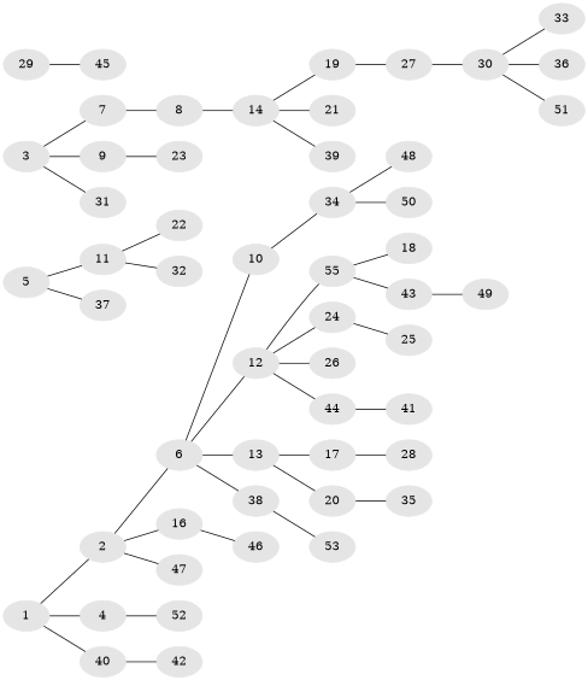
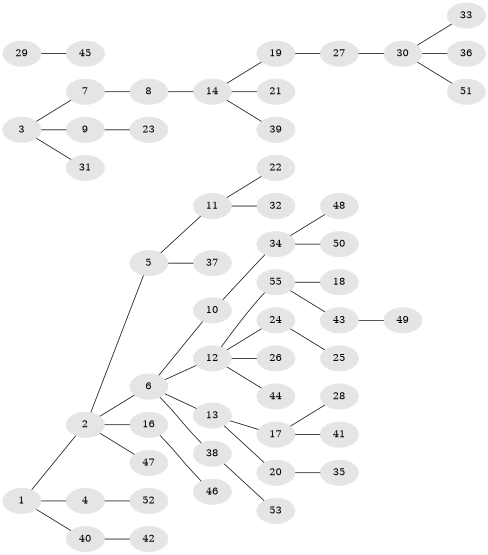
  graph {
    rankdir=LR
    node [color=gray90 style=filled]
    1
    2
    4
    40
    5
    6
    16
    47
    3
    7
    9
    31
    52
    42
    11
    37
    10
    12
    13
    38
    46
    8
    23
    22
    32
    34
    n27 [label=55]
    24
    26
    44
    17
    20
    53
    14
    19
    21
    39
    48
    50
    18
    43
    25
    28
    41
    35
    27
    49
    30
    29
    45
    33
    36
    51
    1 -- 2
    1 -- 4
    1 -- 40
+   2 -- 5
    2 -- 6
    2 -- 16
    2 -- 47
    4 -- 52
    40 -- 42
    5 -- 11
    5 -- 37
    6 -- 10
    6 -- 12
    6 -- 13
    6 -- 38
    16 -- 46
    3 -- 7
    3 -- 9
    3 -- 31
    7 -- 8
    9 -- 23
    11 -- 22
    11 -- 32
    10 -- 34
    12 -- n27
    12 -- 24
    12 -- 26
    12 -- 44
    13 -- 17
    13 -- 20
    38 -- 53
    8 -- 14
    34 -- 48
    34 -- 50
    n27 -- 18
    n27 -- 43
    24 -- 25
    17 -- 28
-   44 -- 41
+   17 -- 41
    20 -- 35
    14 -- 19
    14 -- 21
    14 -- 39
    19 -- 27
    43 -- 49
    27 -- 30
    30 -- 33
    30 -- 36
    30 -- 51
    29 -- 45
  }
